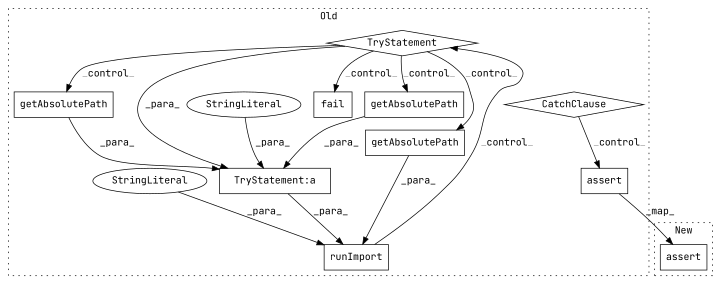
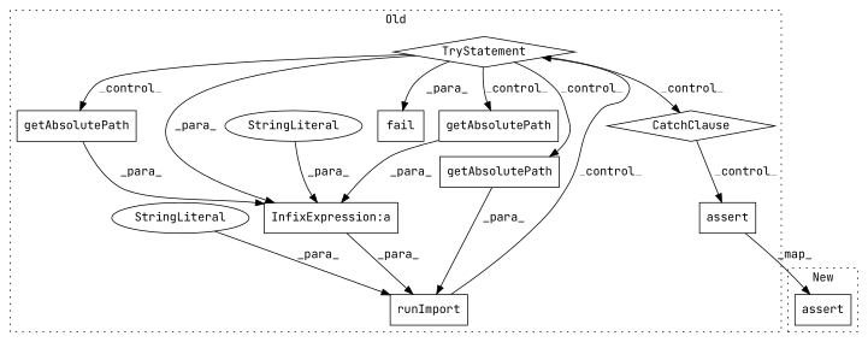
  digraph {
    fontname="JetBrains Mono"
    node [a=32 fontname="JetBrains Mono" l=17 shape=box]
    edge [fontname="JetBrains Mono"]
    n1 [l="12,2" label=assert s="23395,23473"]
    n2 [a=12 l="8,11" label=CatchClause s="23326,23350" shape=diamond]
    n3 [a=54 l=12 label=TryStatement s=22651 shape=diamond]
    n4 [label=getAbsolutePath s=23038]
    n5 [l="6,2" label=fail s="23268,23304"]
    n6 [l="31,2" label=runImport s="22677,23251"]
    n7 [a=45 l=19 label=StringLiteral s=22750 shape=ellipse]
    n8 [label=getAbsolutePath s=22866]
-   n9 [a=27 l=3 label="TryStatement:a" s=22883]
+   n9 [a=27 l=3 label="InfixExpression:a" s=22883]
    n10 [a=45 l=3 label=StringLiteral s=22886 shape=ellipse]
    n11 [label=getAbsolutePath s=23234]
    n12 [l="12,2" label=assert s="23277,23355"]
    subgraph cluster_1 {
      label=Old
      style=dotted
      n1
      n2
      n3
      n4
      n5
      n6
      n7
      n8
      n9
      n10
      n11
    }
    subgraph cluster_2 {
      label=New
      style=dotted
      n12
    }
    n1 -> n12 [label=_map_]
    n2 -> n1 [label=_control_]
+   n3 -> n2 [label=_control_]
    n3 -> n4 [label=_control_]
-   n3 -> n5 [label=_control_]
+   n3 -> n5 [label=_para_]
    n3 -> n8 [label=_control_]
    n3 -> n9 [label=_para_]
    n3 -> n11 [label=_control_]
    n4 -> n9 [label=_para_]
    n6 -> n3 [label=_control_]
    n7 -> n6 [label=_para_]
    n8 -> n9 [label=_para_]
    n9 -> n6 [label=_para_]
    n10 -> n9 [label=_para_]
    n11 -> n6 [label=_para_]
  }
